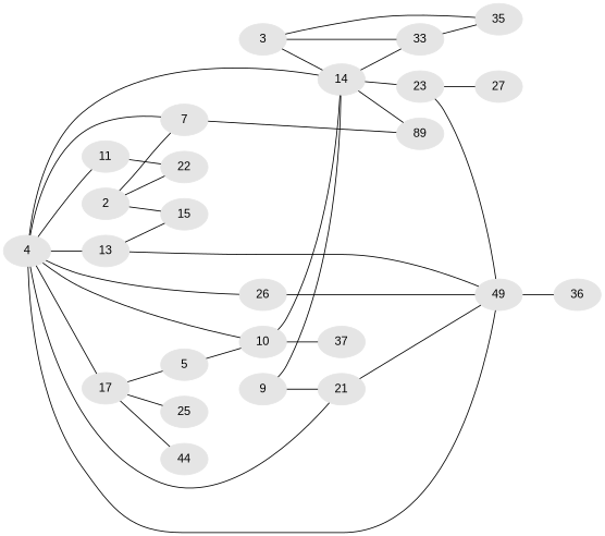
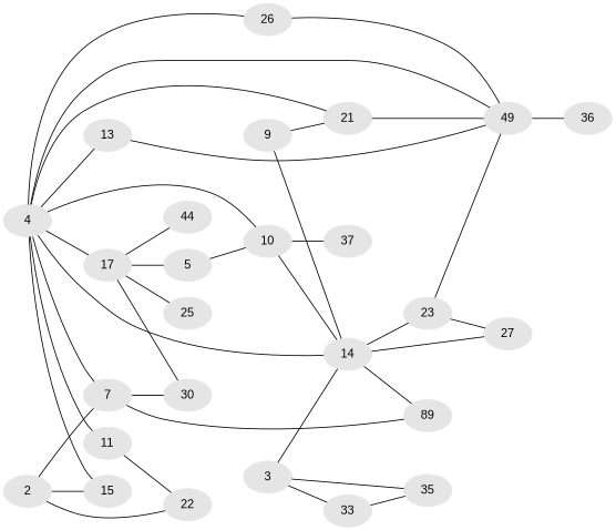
  graph {
    fontname="Liberation Sans"
    rankdir=LR
    node [color=gray90 fontname="Liberation Sans" style=filled]
    edge [fontname="Liberation Sans" weight=1.0]
    2
    7
    22
    15
    4
    14
    10
    13
    n9 [label=11]
    17
    21
    26
    n13 [label=49]
    n14 [label=89]
+   30
    3
    33
    35
    23
    5
    37
    25
    n23 [label=44]
    36
    9
    27
    2 -- 7
    2 -- 22
    2 -- 15
    7 -- n14
+   7 -- 30
    4 -- 7 [weight=2.0]
-   13 -- 15
+   4 -- 15
    4 -- 14 [weight=2.0]
    4 -- 10 [weight=2.0]
    4 -- 13 [weight=2.0]
    4 -- n9
    4 -- 17
    4 -- 21
    4 -- 26
    4 -- n13
    14 -- n14
-   14 -- 33
+   14 -- 27
    14 -- 23
    10 -- 14
    10 -- 37
    13 -- n13
    n9 -- 22
+   17 -- 30
    17 -- 5
    17 -- 25
    17 -- n23
    21 -- n13
    26 -- n13
    n13 -- 36
    3 -- 14 [weight=2.0]
    3 -- 33 [weight=2.0]
    3 -- 35
    33 -- 35
    23 -- n13
    23 -- 27
    5 -- 10
    9 -- 14
    9 -- 21
  }
